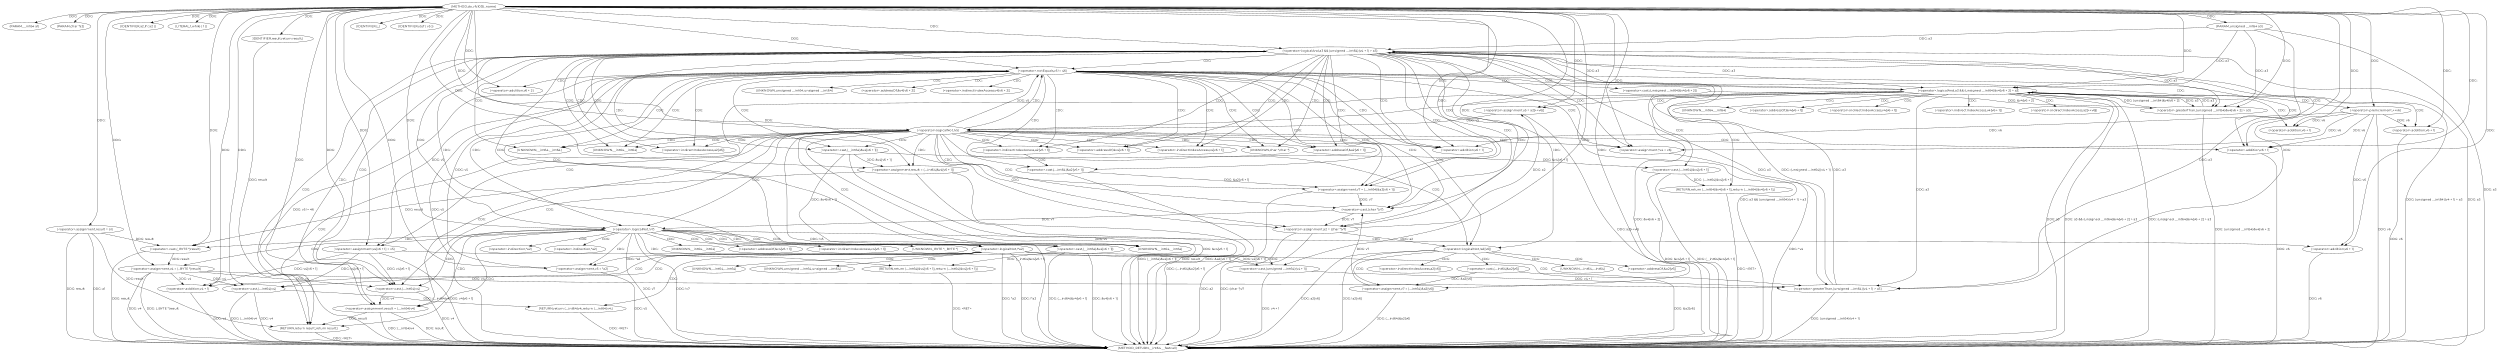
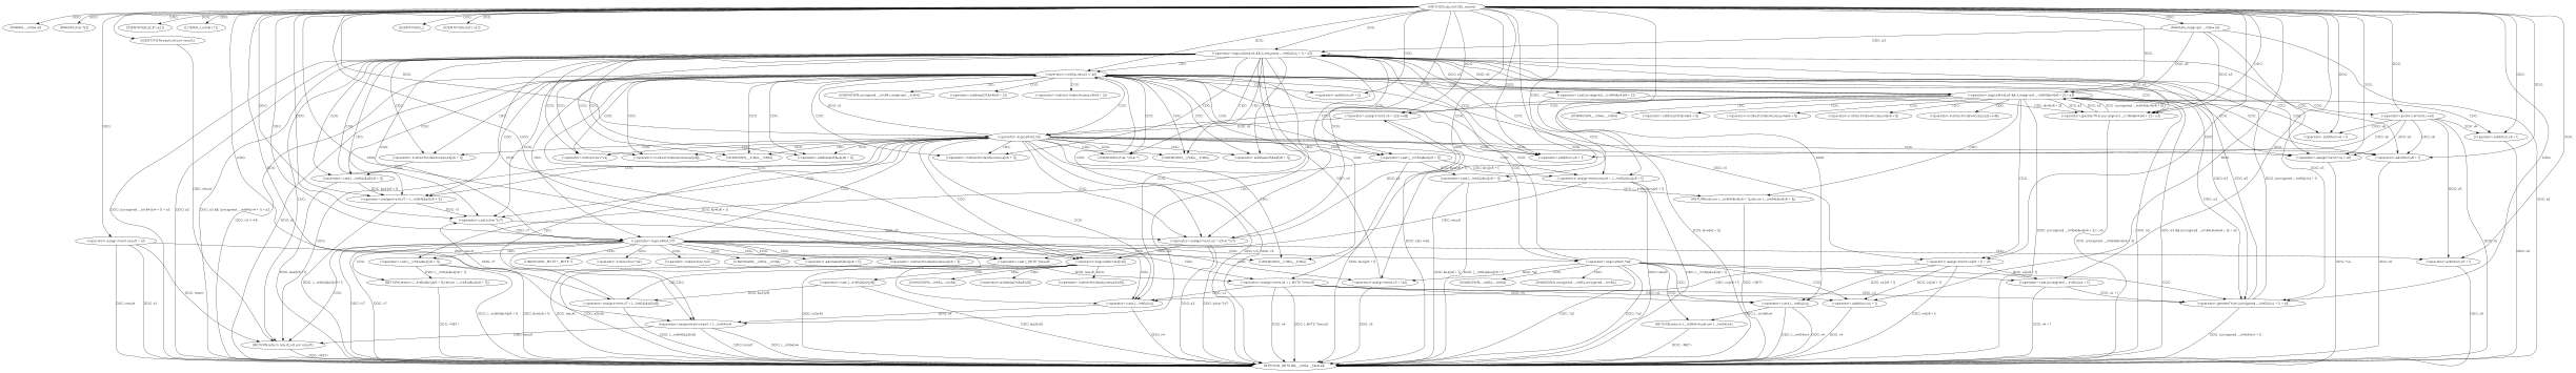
  digraph {
    fontname=Montserrat
    node [fontname=Montserrat]
    edge [fontname=Montserrat]
    n1 [label="(METHOD,do_rfc1035_name)"]
    n2 [label="(PARAM,__int64 a1)"]
    n3 [label="(PARAM,char *a2)"]
    n4 [label="(PARAM,unsigned __int64 a3)"]
    n5 [label="(<operator>.assignment,result = a1)"]
    n6 [label="(IDENTIFIER,a2,if ( a2 ))"]
    n7 [label="(LITERAL,1,while ( 1 ))"]
    n8 [label="(<operator>.assignment,v4 = (_BYTE *)result)"]
    n9 [label="(<operator>.cast,(_BYTE *)result)"]
    n10 [label="(<operator>.assignment,v5 = *a2)"]
    n11 [label="(<operator>.cast,(__int64)v4)"]
    n12 [label="(<operator>.logicalAnd,a3 && (unsigned __int64)(v4 + 1) > a3)"]
    n13 [label="(<operator>.greaterThan,(unsigned __int64)(v4 + 1) > a3)"]
    n14 [label="(<operator>.cast,(unsigned __int64)(v4 + 1))"]
    n15 [label="(<operator>.addition,v4 + 1)"]
    n16 [label="(IDENTIFIER,L,)"]
    n17 [label="(IDENTIFIER,v5,if ( v5 ))"]
    n18 [label="(<operator>.notEquals,v5 != 46)"]
    n19 [label="(<operator>.logicalAnd,a3 && (unsigned __int64)&v4[v6 + 2] > a3)"]
    n20 [label="(<operator>.greaterThan,(unsigned __int64)&v4[v6 + 2] > a3)"]
    n21 [label="(<operator>.addition,v6 + 2)"]
    n22 [label="(<operator>.addition,v6 + 1)"]
    n23 [label="(<operator>.assignment,v4[v6 + 1] = v5)"]
    n24 [label="(<operator>.addition,v6 + 1)"]
    n25 [label="(<operator>.assignment,v5 = a2[++v6])"]
    n26 [label="(<operator>.preIncrement,++v6)"]
    n27 [label="(<operator>.logicalNot,!v5)"]
    n28 [label="(<operator>.assignment,*v4 = v6)"]
    n29 [label="(<operator>.assignment,v7 = (__int64)&a2[v6 + 1])"]
    n30 [label="(<operator>.addition,v6 + 1)"]
    n31 [label="(<operator>.assignment,v7 = (__int64)&a2[v6])"]
    n32 [label="(<operator>.assignment,result = (__int64)&v4[v6 + 1])"]
    n33 [label="(<operator>.addition,v6 + 1)"]
    n34 [label="(<operator>.assignment,a2 = (char *)v7)"]
    n35 [label="(<operator>.cast,(char *)v7)"]
    n36 [label="(<operator>.logicalNot,!v7)"]
    n37 [label="(<operator>.addition,v6 + 1)"]
    n38 [label="(<operator>.assignment,result = (__int64)v4)"]
    n39 [label="(<operator>.cast,(__int64)v4)"]
    n40 [label="(IDENTIFIER,result,return result;)"]
    n41 [label="(METHOD_RETURN,__int64 __fastcall)"]
    n42 [label="(RETURN,return result;,return result;)"]
    n43 [label="(RETURN,return (__int64)v4;,return (__int64)v4;)"]
    n44 [label="(<operator>.cast,(__int64)&a2[v6 + 1])"]
    n45 [label="(<operator>.logicalNot,!a2[v6])"]
    n46 [label="(<operator>.cast,(__int64)&v4[v6 + 1])"]
+   n47 [label="(<operator>.indirection,*v4)"]
    n48 [label="(UNKNOWN,__int64,__int64)"]
    n49 [label="(<operator>.addressOf,&a2[v6 + 1])"]
    n50 [label="(<operator>.indirectIndexAccess,a2[v6 + 1])"]
    n51 [label="(<operator>.indirectIndexAccess,a2[v6])"]
    n52 [label="(UNKNOWN,__int64,__int64)"]
    n53 [label="(<operator>.addressOf,&v4[v6 + 1])"]
    n54 [label="(<operator>.indirectIndexAccess,v4[v6 + 1])"]
    n55 [label="(UNKNOWN,char *,char *)"]
    n56 [label="(UNKNOWN,__int64,__int64)"]
    n57 [label="(<operator>.logicalNot,!*a2)"]
    n58 [label="(<operator>.cast,(unsigned __int64)&v4[v6 + 2])"]
    n59 [label="(UNKNOWN,unsigned __int64,unsigned __int64)"]
    n60 [label="(<operator>.addressOf,&v4[v6 + 2])"]
    n61 [label="(<operator>.indirectIndexAccess,v4[v6 + 2])"]
    n62 [label="(RETURN,return (__int64)&v4[v6 + 1];,return (__int64)&v4[v6 + 1];)"]
    n63 [label="(<operator>.cast,(__int64)&v4[v6 + 1])"]
    n64 [label="(UNKNOWN,__int64,__int64)"]
    n65 [label="(<operator>.addressOf,&v4[v6 + 1])"]
    n66 [label="(<operator>.indirectIndexAccess,v4[v6 + 1])"]
    n67 [label="(<operator>.indirectIndexAccess,v4[v6 + 1])"]
    n68 [label="(<operator>.indirectIndexAccess,a2[++v6])"]
    n69 [label="(<operator>.cast,(__int64)&v4[v6 + 1])"]
    n70 [label="(RETURN,return (__int64)&v4[v6 + 1];,return (__int64)&v4[v6 + 1];)"]
    n71 [label="(UNKNOWN,_BYTE *,_BYTE *)"]
    n72 [label="(<operator>.indirection,*a2)"]
    n73 [label="(<operator>.indirection,*a2)"]
    n74 [label="(UNKNOWN,__int64,__int64)"]
    n75 [label="(<operator>.addressOf,&v4[v6 + 1])"]
    n76 [label="(<operator>.indirectIndexAccess,v4[v6 + 1])"]
    n77 [label="(UNKNOWN,__int64,__int64)"]
    n78 [label="(UNKNOWN,unsigned __int64,unsigned __int64)"]
    n79 [label="(<operator>.cast,(__int64)&a2[v6])"]
    n80 [label="(UNKNOWN,__int64,__int64)"]
    n81 [label="(<operator>.addressOf,&a2[v6])"]
    n82 [label="(<operator>.indirectIndexAccess,a2[v6])"]
    n1 -> n2 [label="DDG: "]
    n1 -> n3 [label="DDG: "]
    n1 -> n4 [label="DDG: "]
    n1 -> n5 [label="DDG: "]
    n1 -> n6 [label="DDG: "]
    n1 -> n7 [label="DDG: "]
    n1 -> n8 [label="DDG: "]
    n1 -> n9 [label="DDG: "]
    n1 -> n10 [label="DDG: "]
    n1 -> n11 [label="DDG: "]
    n1 -> n12 [label="DDG: "]
    n1 -> n13 [label="DDG: "]
    n1 -> n14 [label="DDG: "]
    n1 -> n15 [label="DDG: "]
    n1 -> n16 [label="DDG: "]
    n1 -> n17 [label="DDG: "]
    n1 -> n18 [label="DDG: "]
    n1 -> n19 [label="DDG: "]
    n1 -> n20 [label="DDG: "]
    n1 -> n21 [label="DDG: "]
    n1 -> n22 [label="DDG: "]
    n1 -> n23 [label="DDG: "]
    n1 -> n24 [label="DDG: "]
    n1 -> n25 [label="DDG: "]
    n1 -> n26 [label="DDG: "]
    n1 -> n27 [label="DDG: "]
    n1 -> n28 [label="DDG: "]
    n1 -> n29 [label="DDG: "]
    n1 -> n30 [label="DDG: "]
    n1 -> n31 [label="DDG: "]
    n1 -> n32 [label="DDG: "]
    n1 -> n33 [label="DDG: "]
    n1 -> n34 [label="DDG: "]
    n1 -> n35 [label="DDG: "]
    n1 -> n36 [label="DDG: "]
    n1 -> n37 [label="DDG: "]
    n1 -> n38 [label="DDG: "]
    n1 -> n39 [label="DDG: "]
    n1 -> n40 [label="DDG: "]
    n4 -> n12 [label="DDG: a3"]
    n4 -> n13 [label="DDG: a3"]
    n4 -> n19 [label="DDG: a3"]
    n4 -> n20 [label="DDG: a3"]
    n4 -> n41 [label="DDG: a3"]
    n5 -> n9 [label="DDG: result"]
    n5 -> n41 [label="DDG: result"]
    n5 -> n41 [label="DDG: a1"]
    n5 -> n42 [label="DDG: result"]
    n8 -> n11 [label="DDG: v4"]
    n8 -> n13 [label="DDG: v4"]
    n8 -> n15 [label="DDG: v4"]
    n8 -> n39 [label="DDG: v4"]
    n8 -> n41 [label="DDG: (_BYTE *)result"]
    n8 -> n41 [label="DDG: v4"]
    n9 -> n8 [label="DDG: result"]
    n9 -> n41 [label="DDG: result"]
    n10 -> n18 [label="DDG: v5"]
    n10 -> n41 [label="DDG: v5"]
    n11 -> n41 [label="DDG: (__int64)v4"]
    n11 -> n41 [label="DDG: v4"]
    n11 -> n43 [label="DDG: (__int64)v4"]
    n12 -> n13 [label="DDG: a3"]
    n12 -> n18 [label="CDG: "]
    n12 -> n19 [label="DDG: a3"]
    n12 -> n20 [label="DDG: a3"]
    n12 -> n28 [label="CDG: "]
    n12 -> n29 [label="CDG: "]
    n12 -> n30 [label="CDG: "]
    n12 -> n32 [label="CDG: "]
    n12 -> n33 [label="CDG: "]
    n12 -> n34 [label="CDG: "]
    n12 -> n35 [label="CDG: "]
    n12 -> n36 [label="CDG: "]
    n12 -> n38 [label="CDG: "]
    n12 -> n39 [label="CDG: "]
    n12 -> n41 [label="DDG: (unsigned __int64)(v4 + 1) > a3"]
    n12 -> n41 [label="DDG: a3"]
    n12 -> n41 [label="DDG: a3 && (unsigned __int64)(v4 + 1) > a3"]
    n12 -> n42 [label="CDG: "]
    n12 -> n44 [label="CDG: "]
    n12 -> n45 [label="CDG: "]
    n12 -> n46 [label="CDG: "]
+   n12 -> n47 [label="CDG: "]
    n12 -> n48 [label="CDG: "]
    n12 -> n49 [label="CDG: "]
    n12 -> n50 [label="CDG: "]
    n12 -> n51 [label="CDG: "]
    n12 -> n52 [label="CDG: "]
    n12 -> n53 [label="CDG: "]
    n12 -> n54 [label="CDG: "]
    n12 -> n55 [label="CDG: "]
    n12 -> n56 [label="CDG: "]
    n13 -> n12 [label="DDG: a3"]
    n13 -> n12 [label="DDG: (unsigned __int64)(v4 + 1)"]
    n13 -> n41 [label="DDG: (unsigned __int64)(v4 + 1)"]
    n14 -> n13 [label="DDG: v4 + 1"]
    n14 -> n41 [label="DDG: v4 + 1"]
    n15 -> n41 [label="DDG: v4"]
    n18 -> n19 [label="CDG: "]
    n18 -> n20 [label="CDG: "]
    n18 -> n21 [label="CDG: "]
    n18 -> n23 [label="DDG: v5"]
    n18 -> n28 [label="CDG: "]
    n18 -> n29 [label="CDG: "]
    n18 -> n30 [label="CDG: "]
    n18 -> n33 [label="CDG: "]
    n18 -> n34 [label="CDG: "]
    n18 -> n35 [label="CDG: "]
    n18 -> n36 [label="CDG: "]
    n18 -> n41 [label="DDG: v5 != 46"]
    n18 -> n41 [label="DDG: v5"]
    n18 -> n44 [label="CDG: "]
    n18 -> n45 [label="CDG: "]
    n18 -> n46 [label="CDG: "]
+   n18 -> n47 [label="CDG: "]
    n18 -> n48 [label="CDG: "]
    n18 -> n49 [label="CDG: "]
    n18 -> n50 [label="CDG: "]
    n18 -> n51 [label="CDG: "]
    n18 -> n52 [label="CDG: "]
    n18 -> n53 [label="CDG: "]
    n18 -> n54 [label="CDG: "]
    n18 -> n55 [label="CDG: "]
    n18 -> n57 [label="CDG: "]
    n18 -> n58 [label="CDG: "]
    n18 -> n59 [label="CDG: "]
    n18 -> n60 [label="CDG: "]
    n18 -> n61 [label="CDG: "]
    n19 -> n12 [label="DDG: a3"]
    n19 -> n13 [label="DDG: a3"]
    n19 -> n20 [label="DDG: a3"]
    n19 -> n22 [label="CDG: "]
    n19 -> n23 [label="CDG: "]
    n19 -> n24 [label="CDG: "]
    n19 -> n25 [label="CDG: "]
    n19 -> n26 [label="CDG: "]
    n19 -> n27 [label="CDG: "]
    n19 -> n41 [label="DDG: a3"]
    n19 -> n41 [label="DDG: a3 && (unsigned __int64)&v4[v6 + 2] > a3"]
    n19 -> n41 [label="DDG: (unsigned __int64)&v4[v6 + 2] > a3"]
    n19 -> n62 [label="CDG: "]
    n19 -> n63 [label="CDG: "]
    n19 -> n64 [label="CDG: "]
    n19 -> n65 [label="CDG: "]
    n19 -> n66 [label="CDG: "]
    n19 -> n67 [label="CDG: "]
    n19 -> n68 [label="CDG: "]
    n20 -> n19 [label="DDG: a3"]
    n20 -> n19 [label="DDG: (unsigned __int64)&v4[v6 + 2]"]
    n20 -> n41 [label="DDG: (unsigned __int64)&v4[v6 + 2]"]
    n22 -> n41 [label="DDG: v6"]
    n23 -> n11 [label="DDG: v4[v6 + 1]"]
    n23 -> n14 [label="DDG: v4[v6 + 1]"]
    n23 -> n15 [label="DDG: v4[v6 + 1]"]
    n23 -> n39 [label="DDG: v4[v6 + 1]"]
    n23 -> n41 [label="DDG: v4[v6 + 1]"]
    n25 -> n27 [label="DDG: v5"]
    n25 -> n41 [label="DDG: a2[++v6]"]
    n26 -> n22 [label="DDG: v6"]
    n26 -> n24 [label="DDG: v6"]
    n26 -> n28 [label="DDG: v6"]
    n26 -> n30 [label="DDG: v6"]
    n26 -> n33 [label="DDG: v6"]
    n26 -> n37 [label="DDG: v6"]
    n26 -> n41 [label="DDG: v6"]
    n27 -> n18 [label="DDG: v5"]
    n27 -> n18 [label="CDG: "]
    n27 -> n28 [label="CDG: "]
    n27 -> n29 [label="CDG: "]
    n27 -> n30 [label="CDG: "]
    n27 -> n32 [label="CDG: "]
    n27 -> n33 [label="CDG: "]
    n27 -> n34 [label="CDG: "]
    n27 -> n35 [label="CDG: "]
    n27 -> n36 [label="CDG: "]
    n27 -> n38 [label="CDG: "]
    n27 -> n39 [label="CDG: "]
    n27 -> n41 [label="DDG: !v5"]
    n27 -> n41 [label="DDG: v5"]
    n27 -> n42 [label="CDG: "]
    n27 -> n45 [label="CDG: "]
    n27 -> n46 [label="CDG: "]
+   n27 -> n47 [label="CDG: "]
    n27 -> n48 [label="CDG: "]
    n27 -> n49 [label="CDG: "]
    n27 -> n50 [label="CDG: "]
    n27 -> n51 [label="CDG: "]
    n27 -> n52 [label="CDG: "]
    n27 -> n53 [label="CDG: "]
    n27 -> n54 [label="CDG: "]
    n27 -> n55 [label="CDG: "]
    n27 -> n56 [label="CDG: "]
    n28 -> n41 [label="DDG: *v4"]
    n29 -> n35 [label="DDG: v7"]
    n29 -> n41 [label="DDG: (__int64)&a2[v6 + 1]"]
    n31 -> n35 [label="DDG: v7"]
    n31 -> n41 [label="DDG: (__int64)&a2[v6]"]
    n32 -> n9 [label="DDG: result"]
    n32 -> n41 [label="DDG: result"]
    n32 -> n41 [label="DDG: (__int64)&v4[v6 + 1]"]
    n33 -> n41 [label="DDG: v6"]
    n34 -> n25 [label="DDG: a2"]
    n34 -> n41 [label="DDG: a2"]
    n34 -> n41 [label="DDG: (char *)v7"]
    n34 -> n45 [label="DDG: a2"]
    n35 -> n34 [label="DDG: v7"]
    n35 -> n36 [label="DDG: v7"]
    n36 -> n8 [label="CDG: "]
    n36 -> n9 [label="CDG: "]
    n36 -> n10 [label="CDG: "]
    n36 -> n37 [label="CDG: "]
    n36 -> n38 [label="CDG: "]
    n36 -> n39 [label="CDG: "]
    n36 -> n41 [label="DDG: !v7"]
    n36 -> n41 [label="DDG: v7"]
    n36 -> n42 [label="CDG: "]
    n36 -> n56 [label="CDG: "]
    n36 -> n57 [label="CDG: "]
    n36 -> n69 [label="CDG: "]
    n36 -> n70 [label="CDG: "]
    n36 -> n71 [label="CDG: "]
    n36 -> n72 [label="CDG: "]
    n36 -> n73 [label="CDG: "]
    n36 -> n74 [label="CDG: "]
    n36 -> n75 [label="CDG: "]
    n36 -> n76 [label="CDG: "]
    n37 -> n41 [label="DDG: v6"]
    n38 -> n41 [label="DDG: result"]
    n38 -> n41 [label="DDG: (__int64)v4"]
    n38 -> n42 [label="DDG: result"]
    n39 -> n38 [label="DDG: v4"]
    n39 -> n41 [label="DDG: v4"]
    n40 -> n42 [label="DDG: result"]
    n42 -> n41 [label="DDG: <RET>"]
    n43 -> n41 [label="DDG: <RET>"]
    n44 -> n29 [label="DDG: &a2[v6 + 1]"]
    n44 -> n41 [label="DDG: &a2[v6 + 1]"]
    n45 -> n31 [label="CDG: "]
    n45 -> n41 [label="DDG: a2[v6]"]
    n45 -> n41 [label="DDG: !a2[v6]"]
    n45 -> n79 [label="CDG: "]
    n45 -> n80 [label="CDG: "]
    n45 -> n81 [label="CDG: "]
    n45 -> n82 [label="CDG: "]
    n46 -> n32 [label="DDG: &v4[v6 + 1]"]
    n46 -> n41 [label="DDG: &v4[v6 + 1]"]
    n46 -> n63 [label="DDG: &v4[v6 + 1]"]
    n46 -> n69 [label="DDG: &v4[v6 + 1]"]
    n50 -> n44 [label="CDG: "]
    n57 -> n10 [label="DDG: *a2"]
    n57 -> n11 [label="CDG: "]
    n57 -> n12 [label="CDG: "]
    n57 -> n13 [label="CDG: "]
    n57 -> n14 [label="CDG: "]
    n57 -> n15 [label="CDG: "]
    n57 -> n41 [label="DDG: *a2"]
    n57 -> n41 [label="DDG: !*a2"]
    n57 -> n43 [label="CDG: "]
    n57 -> n77 [label="CDG: "]
    n57 -> n78 [label="CDG: "]
    n58 -> n20 [label="DDG: &v4[v6 + 2]"]
    n58 -> n41 [label="DDG: &v4[v6 + 2]"]
    n62 -> n41 [label="DDG: <RET>"]
    n63 -> n41 [label="DDG: &v4[v6 + 1]"]
    n63 -> n41 [label="DDG: (__int64)&v4[v6 + 1]"]
    n63 -> n62 [label="DDG: (__int64)&v4[v6 + 1]"]
    n69 -> n41 [label="DDG: (__int64)&v4[v6 + 1]"]
    n69 -> n41 [label="DDG: &v4[v6 + 1]"]
    n69 -> n70 [label="DDG: (__int64)&v4[v6 + 1]"]
    n70 -> n41 [label="DDG: <RET>"]
    n79 -> n31 [label="DDG: &a2[v6]"]
    n79 -> n41 [label="DDG: &a2[v6]"]
  }
